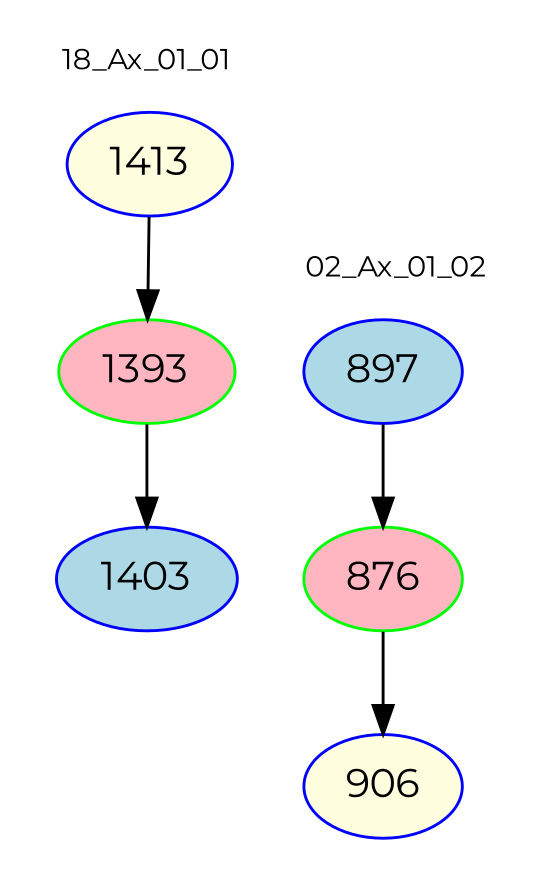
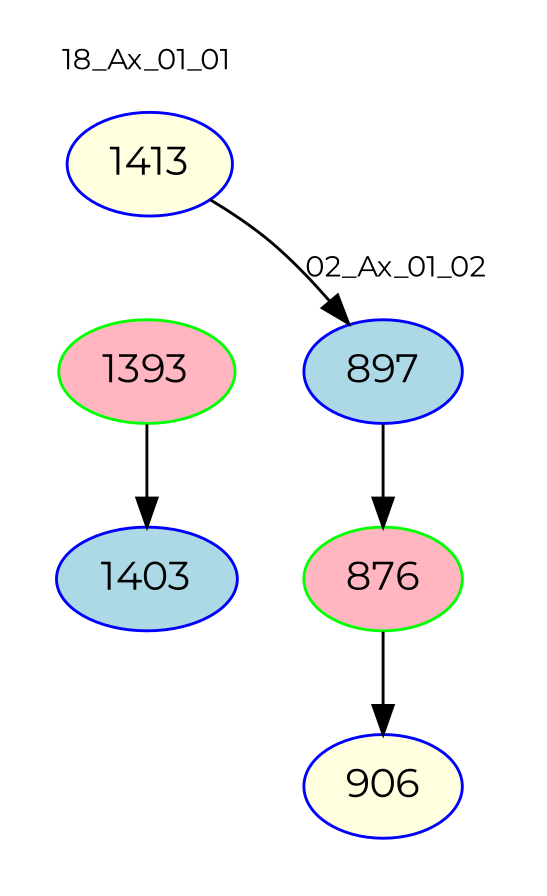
  digraph {
    fontname=Montserrat
    node [color=blue fillcolor=lightblue fontname=Montserrat style=filled]
    edge [color=black fontname=Montserrat]
    n1 [label=897]
    n2 [color=green fillcolor=lightpink label=876]
    n3 [fillcolor=lightyellow label=906]
    n4 [fillcolor=lightyellow label=1413]
    n5 [color=green fillcolor=lightpink label=1393]
    n6 [label=1403]
    subgraph cluster_1 {
      color=white
      fontsize=10
      label="02_Ax_01_02"
      n1
      n2
      n3
    }
    subgraph cluster_2 {
      color=white
      fontsize=10
      label="18_Ax_01_01"
      n4
      n5
      n6
    }
    n1 -> n2
    n2 -> n3
-   n4 -> n5
+   n4 -> n1
    n5 -> n6
  }
